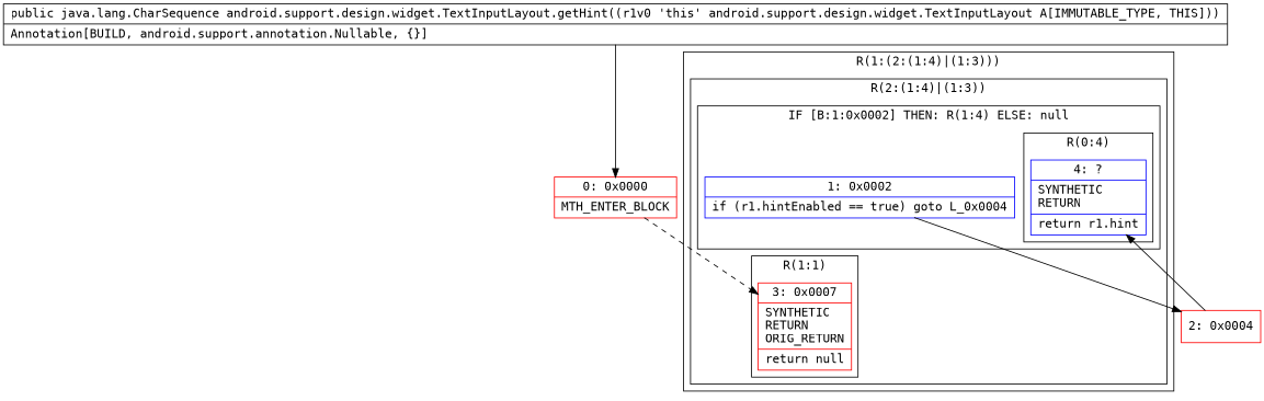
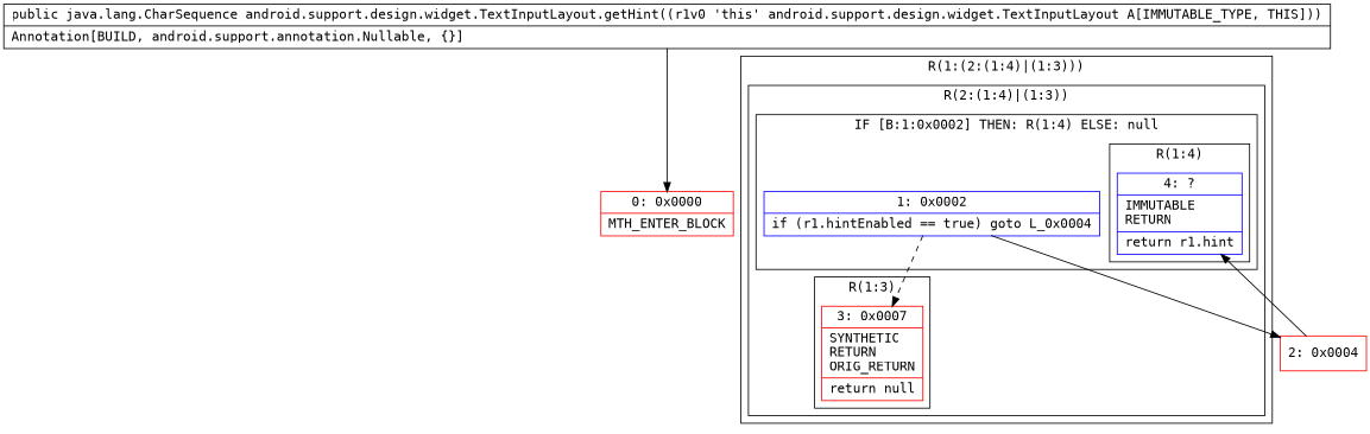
  digraph {
    fontname="DejaVu Sans Mono"
    node [color=red fontname="DejaVu Sans Mono" shape=record]
    edge [fontname="DejaVu Sans Mono"]
-   n1 [color=blue label="{4\:\ ?|SYNTHETIC\lRETURN\l|return r1.hint\l}"]
+   n1 [color=blue label="{4\:\ ?|IMMUTABLE\lRETURN\l|return r1.hint\l}"]
    n2 [color=blue label="{1\:\ 0x0002|if (r1.hintEnabled == true) goto L_0x0004\l}"]
    n3 [label="{3\:\ 0x0007|SYNTHETIC\lRETURN\lORIG_RETURN\l|return null\l}"]
    n4 [label="{2\:\ 0x0004}"]
    n5 [label="{0\:\ 0x0000|MTH_ENTER_BLOCK\l}"]
    n6 [label="{public java.lang.CharSequence android.support.design.widget.TextInputLayout.getHint((r1v0 'this' android.support.design.widget.TextInputLayout A[IMMUTABLE_TYPE, THIS]))  | Annotation[BUILD, android.support.annotation.Nullable, \{\}]\l}" color=""]
    subgraph cluster_1 {
      label="R(1:(2:(1:4)|(1:3)))"
      subgraph cluster_2 {
        label="R(2:(1:4)|(1:3))"
        subgraph cluster_3 {
          label="IF [B:1:0x0002] THEN: R(1:4) ELSE: null"
          n2
          subgraph cluster_4 {
-           label="R(0:4)"
+           label="R(1:4)"
            n1
          }
        }
        subgraph cluster_5 {
-         label="R(1:1)"
+         label="R(1:3)"
          n3
        }
      }
    }
-   n5 -> n3 [style=dashed]
+   n2 -> n3 [style=dashed]
    n2 -> n4
    n4 -> n1
    n6 -> n5
  }
